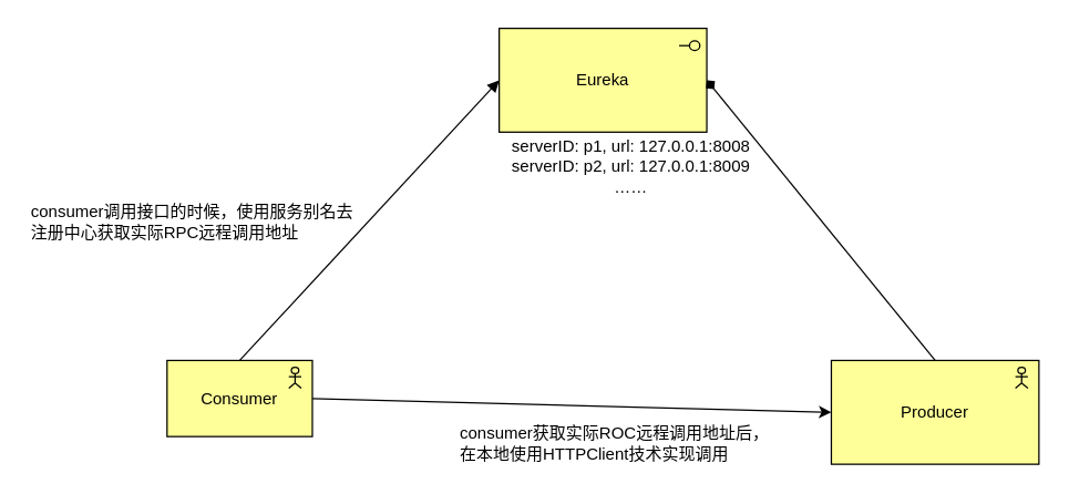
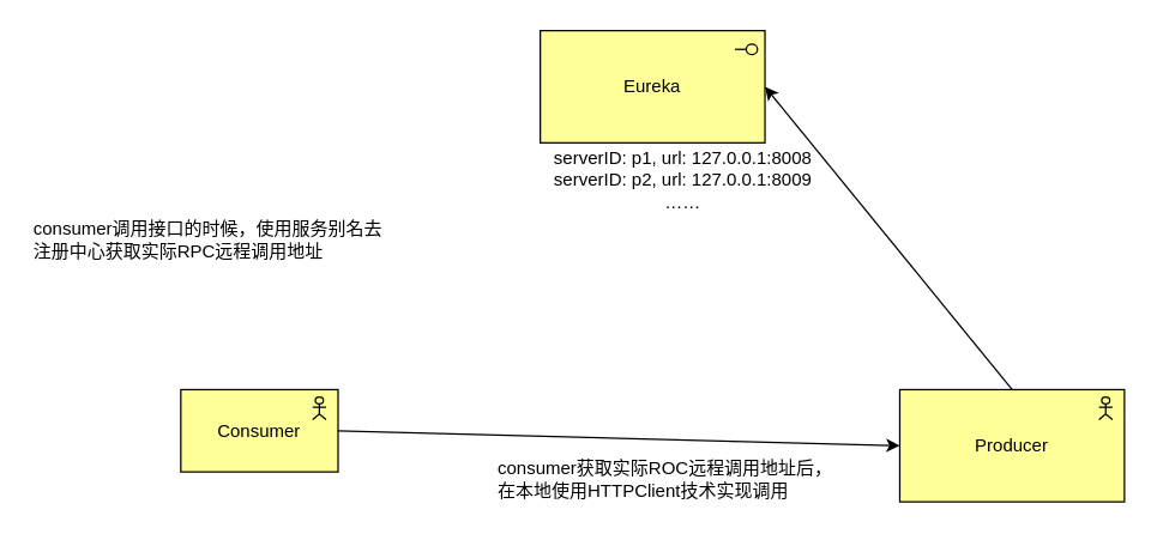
  <mxCell id="0" />
  <mxCell id="1" parent="0" />
  <mxCell id="2" style="edgeStyle=none;rounded=0;orthogonalLoop=1;jettySize=auto;html=1;exitX=1;exitY=0.5;exitDx=0;exitDy=0;exitPerimeter=0;entryX=0;entryY=0.5;entryDx=0;entryDy=0;entryPerimeter=0;" edge="1" parent="1" source="3" target="6"><mxGeometry relative="1" as="geometry" /></mxCell>
  <mxCell id="3" value="Consumer" style="html=1;outlineConnect=0;whiteSpace=wrap;fillColor=#ffff99;shape=mxgraph.archimate3.application;appType=actor;archiType=square;" parent="1" vertex="1"><mxGeometry x="120" y="260" width="105" height="55" as="geometry" /></mxCell>
  <mxCell id="4" value="Eureka" style="html=1;outlineConnect=0;whiteSpace=wrap;fillColor=#ffff99;shape=mxgraph.archimate3.application;appType=interface;archiType=square;" parent="1" vertex="1"><mxGeometry x="360" y="20" width="150" height="75" as="geometry" /></mxCell>
- <mxCell id="5" style="edgeStyle=none;rounded=0;orthogonalLoop=1;jettySize=auto;html=1;exitX=0.5;exitY=0;exitDx=0;exitDy=0;exitPerimeter=0;entryX=1;entryY=0.5;entryDx=0;entryDy=0;entryPerimeter=0;endArrow=diamond;" edge="1" parent="1" source="6" target="4"><mxGeometry relative="1" as="geometry" /></mxCell>
+ <mxCell id="5" style="edgeStyle=none;rounded=0;orthogonalLoop=1;jettySize=auto;html=1;exitX=0.5;exitY=0;exitDx=0;exitDy=0;exitPerimeter=0;entryX=1;entryY=0.5;entryDx=0;entryDy=0;entryPerimeter=0;" edge="1" parent="1" source="6" target="4"><mxGeometry relative="1" as="geometry" /></mxCell>
  <mxCell id="6" value="Producer" style="html=1;outlineConnect=0;whiteSpace=wrap;fillColor=#ffff99;shape=mxgraph.archimate3.application;appType=actor;archiType=square;" parent="1" vertex="1"><mxGeometry x="600" y="260" width="150" height="75" as="geometry" /></mxCell>
- <mxCell id="7" value="" style="html=1;endArrow=block;dashed=0;elbow=vertical;endFill=1;exitX=0.5;exitY=0;exitDx=0;exitDy=0;exitPerimeter=0;entryX=0;entryY=0.5;entryDx=0;entryDy=0;entryPerimeter=0;" parent="1" source="3" target="4" edge="1"><mxGeometry width="160" relative="1" as="geometry"><mxPoint x="270" y="250" as="sourcePoint" /><mxPoint x="360" y="297.5" as="targetPoint" /></mxGeometry></mxCell>
  <mxCell id="8" value="serverID: p1, url: 127.0.0.1:8008&lt;br&gt;serverID: p2, url: 127.0.0.1:8009&lt;br&gt;……" style="text;html=1;resizable=0;autosize=1;align=center;verticalAlign=middle;points=[];fillColor=none;strokeColor=none;rounded=0;" vertex="1" parent="1"><mxGeometry x="360" y="95" width="190" height="50" as="geometry" /></mxCell>
  <mxCell id="9" value="consumer调用接口的时候，使用服务别名去&lt;br&gt;注册中心获取实际RPC远程调用地址" style="text;html=1;resizable=0;autosize=1;align=left;verticalAlign=middle;points=[];fillColor=none;strokeColor=none;rounded=0;" vertex="1" parent="1"><mxGeometry x="20" y="145" width="250" height="30" as="geometry" /></mxCell>
  <mxCell id="10" value="consumer获取实际ROC远程调用地址后，&lt;br&gt;在本地使用HTTPClient技术实现调用" style="text;html=1;resizable=0;autosize=1;align=left;verticalAlign=middle;points=[];fillColor=none;strokeColor=none;rounded=0;" vertex="1" parent="1"><mxGeometry x="330" y="305" width="240" height="30" as="geometry" /></mxCell>
